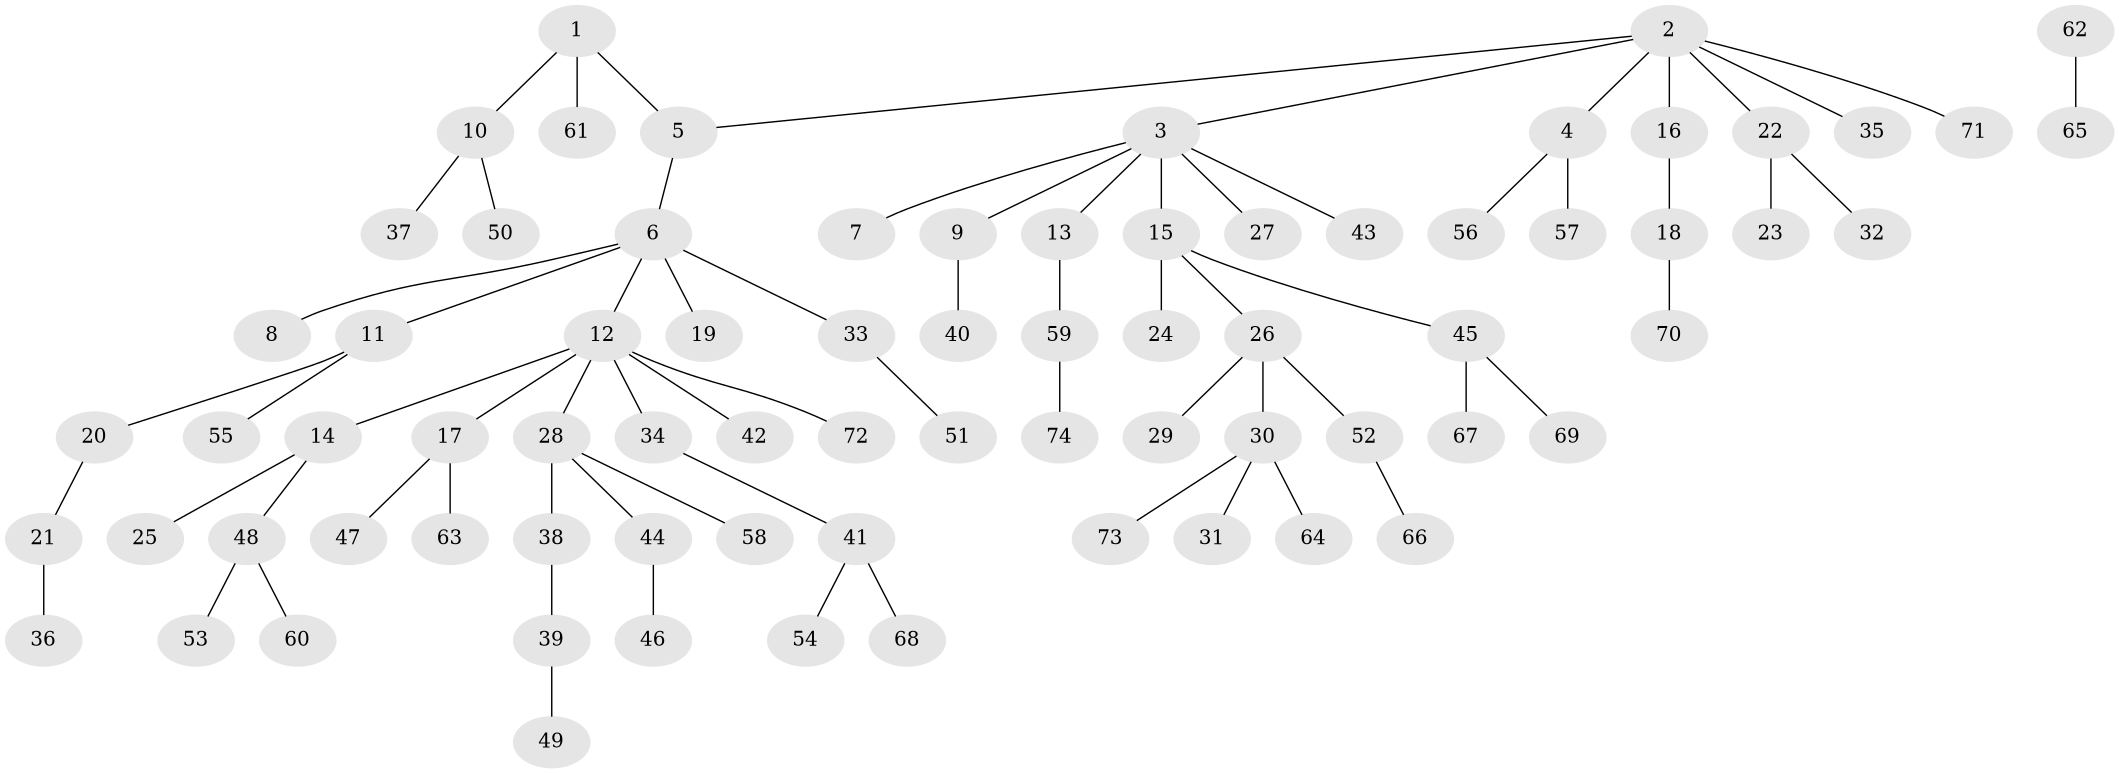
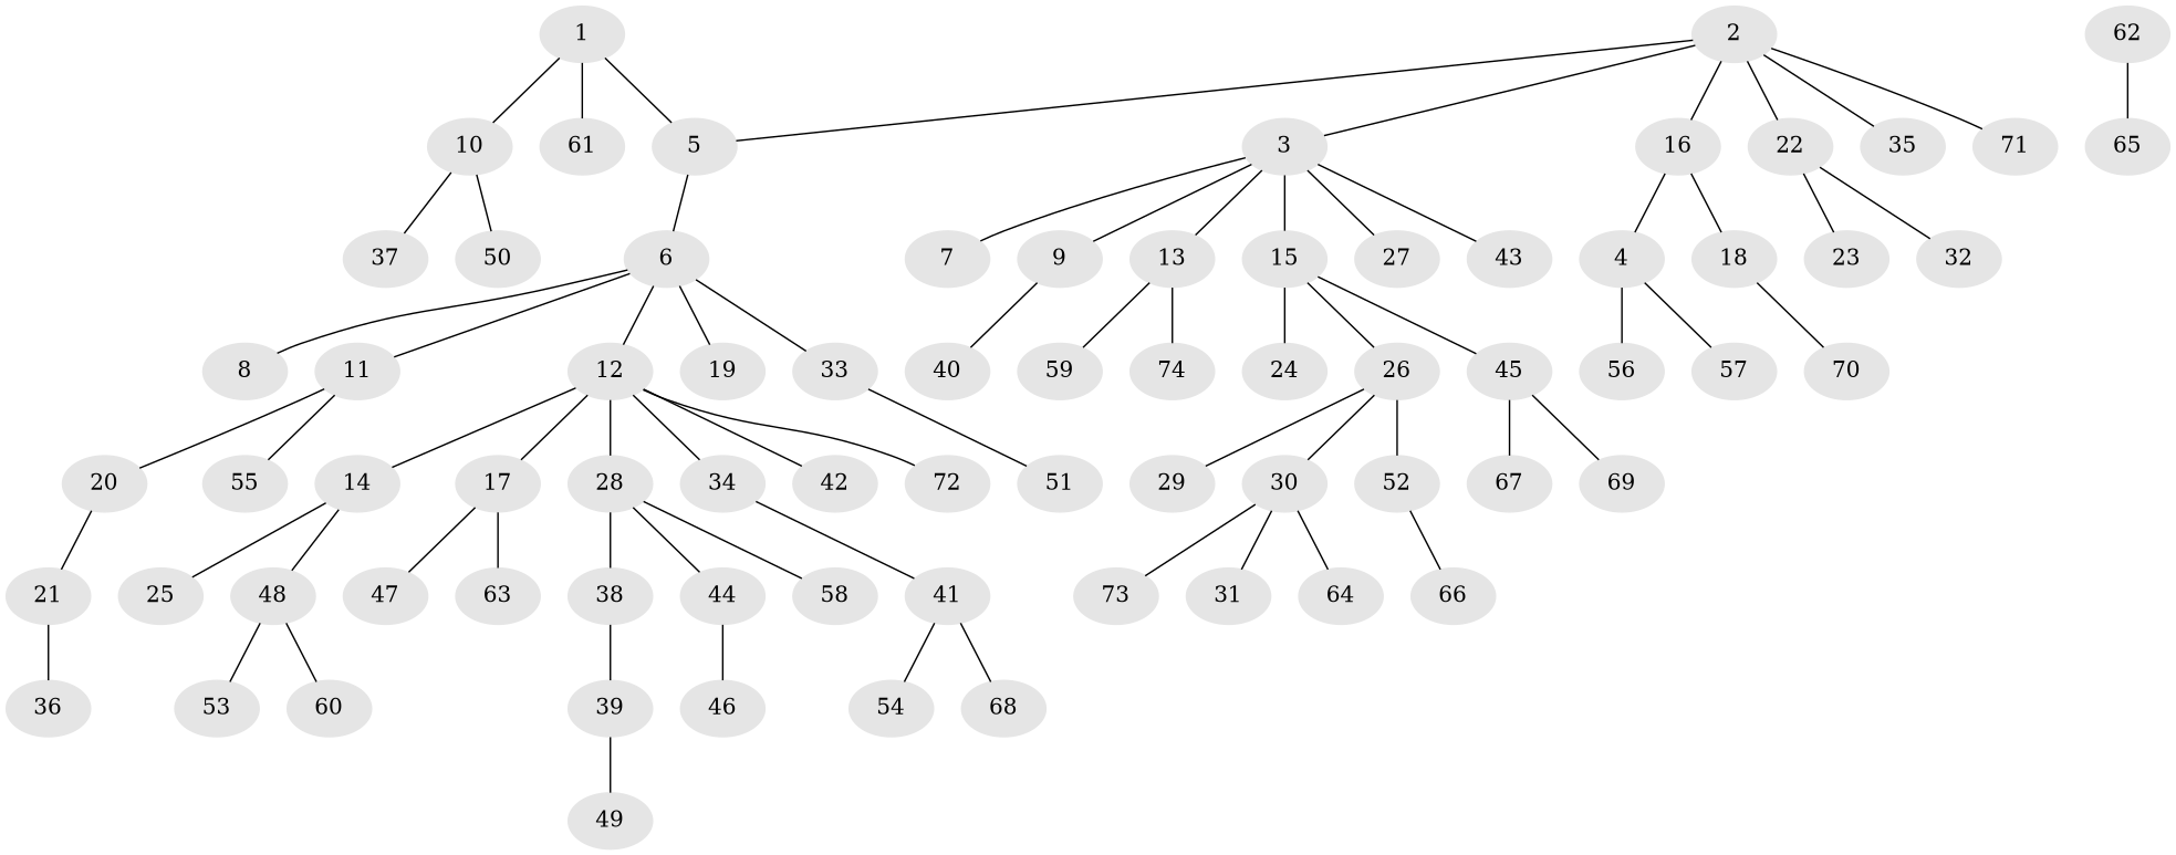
  graph {
    node [color=gray90 style=filled]
    1
    10
    61
    5
    2
    3
    4
    16
    22
    35
    71
    37
    50
    7
    9
    13
    15
    27
    43
    56
    57
    6
    18
    23
    32
    40
    59
    24
    26
    45
    8
    11
    12
    19
    33
    20
    55
    14
    17
    28
    34
    42
    72
    51
    21
    25
    48
    47
    63
    38
    44
    58
    41
    74
    53
    60
    29
    30
    52
    67
    69
    70
    36
    73
    31
    64
    66
    39
    46
    54
    68
    49
    62
    65
    1 -- 10
    1 -- 61
    1 -- 5
    10 -- 37
    10 -- 50
    5 -- 6
    2 -- 5
    2 -- 3
-   2 -- 4
+   16 -- 4
    2 -- 16
    2 -- 22
    2 -- 35
    2 -- 71
    3 -- 7
    3 -- 9
    3 -- 13
    3 -- 15
    3 -- 27
    3 -- 43
    4 -- 56
    4 -- 57
    16 -- 18
    22 -- 23
    22 -- 32
    9 -- 40
    13 -- 59
    15 -- 24
    15 -- 26
    15 -- 45
    6 -- 8
    6 -- 11
    6 -- 12
    6 -- 19
    6 -- 33
    18 -- 70
-   59 -- 74
+   13 -- 74
    26 -- 29
    26 -- 30
    26 -- 52
    45 -- 67
    45 -- 69
    11 -- 20
    11 -- 55
    12 -- 14
    12 -- 17
    12 -- 28
    12 -- 34
    12 -- 42
    12 -- 72
    33 -- 51
    20 -- 21
    14 -- 25
    14 -- 48
    17 -- 47
    17 -- 63
    28 -- 38
    28 -- 44
    28 -- 58
    34 -- 41
    21 -- 36
    48 -- 53
    48 -- 60
    38 -- 39
    44 -- 46
    41 -- 54
    41 -- 68
    30 -- 73
    30 -- 31
    30 -- 64
    52 -- 66
    39 -- 49
    62 -- 65
  }
